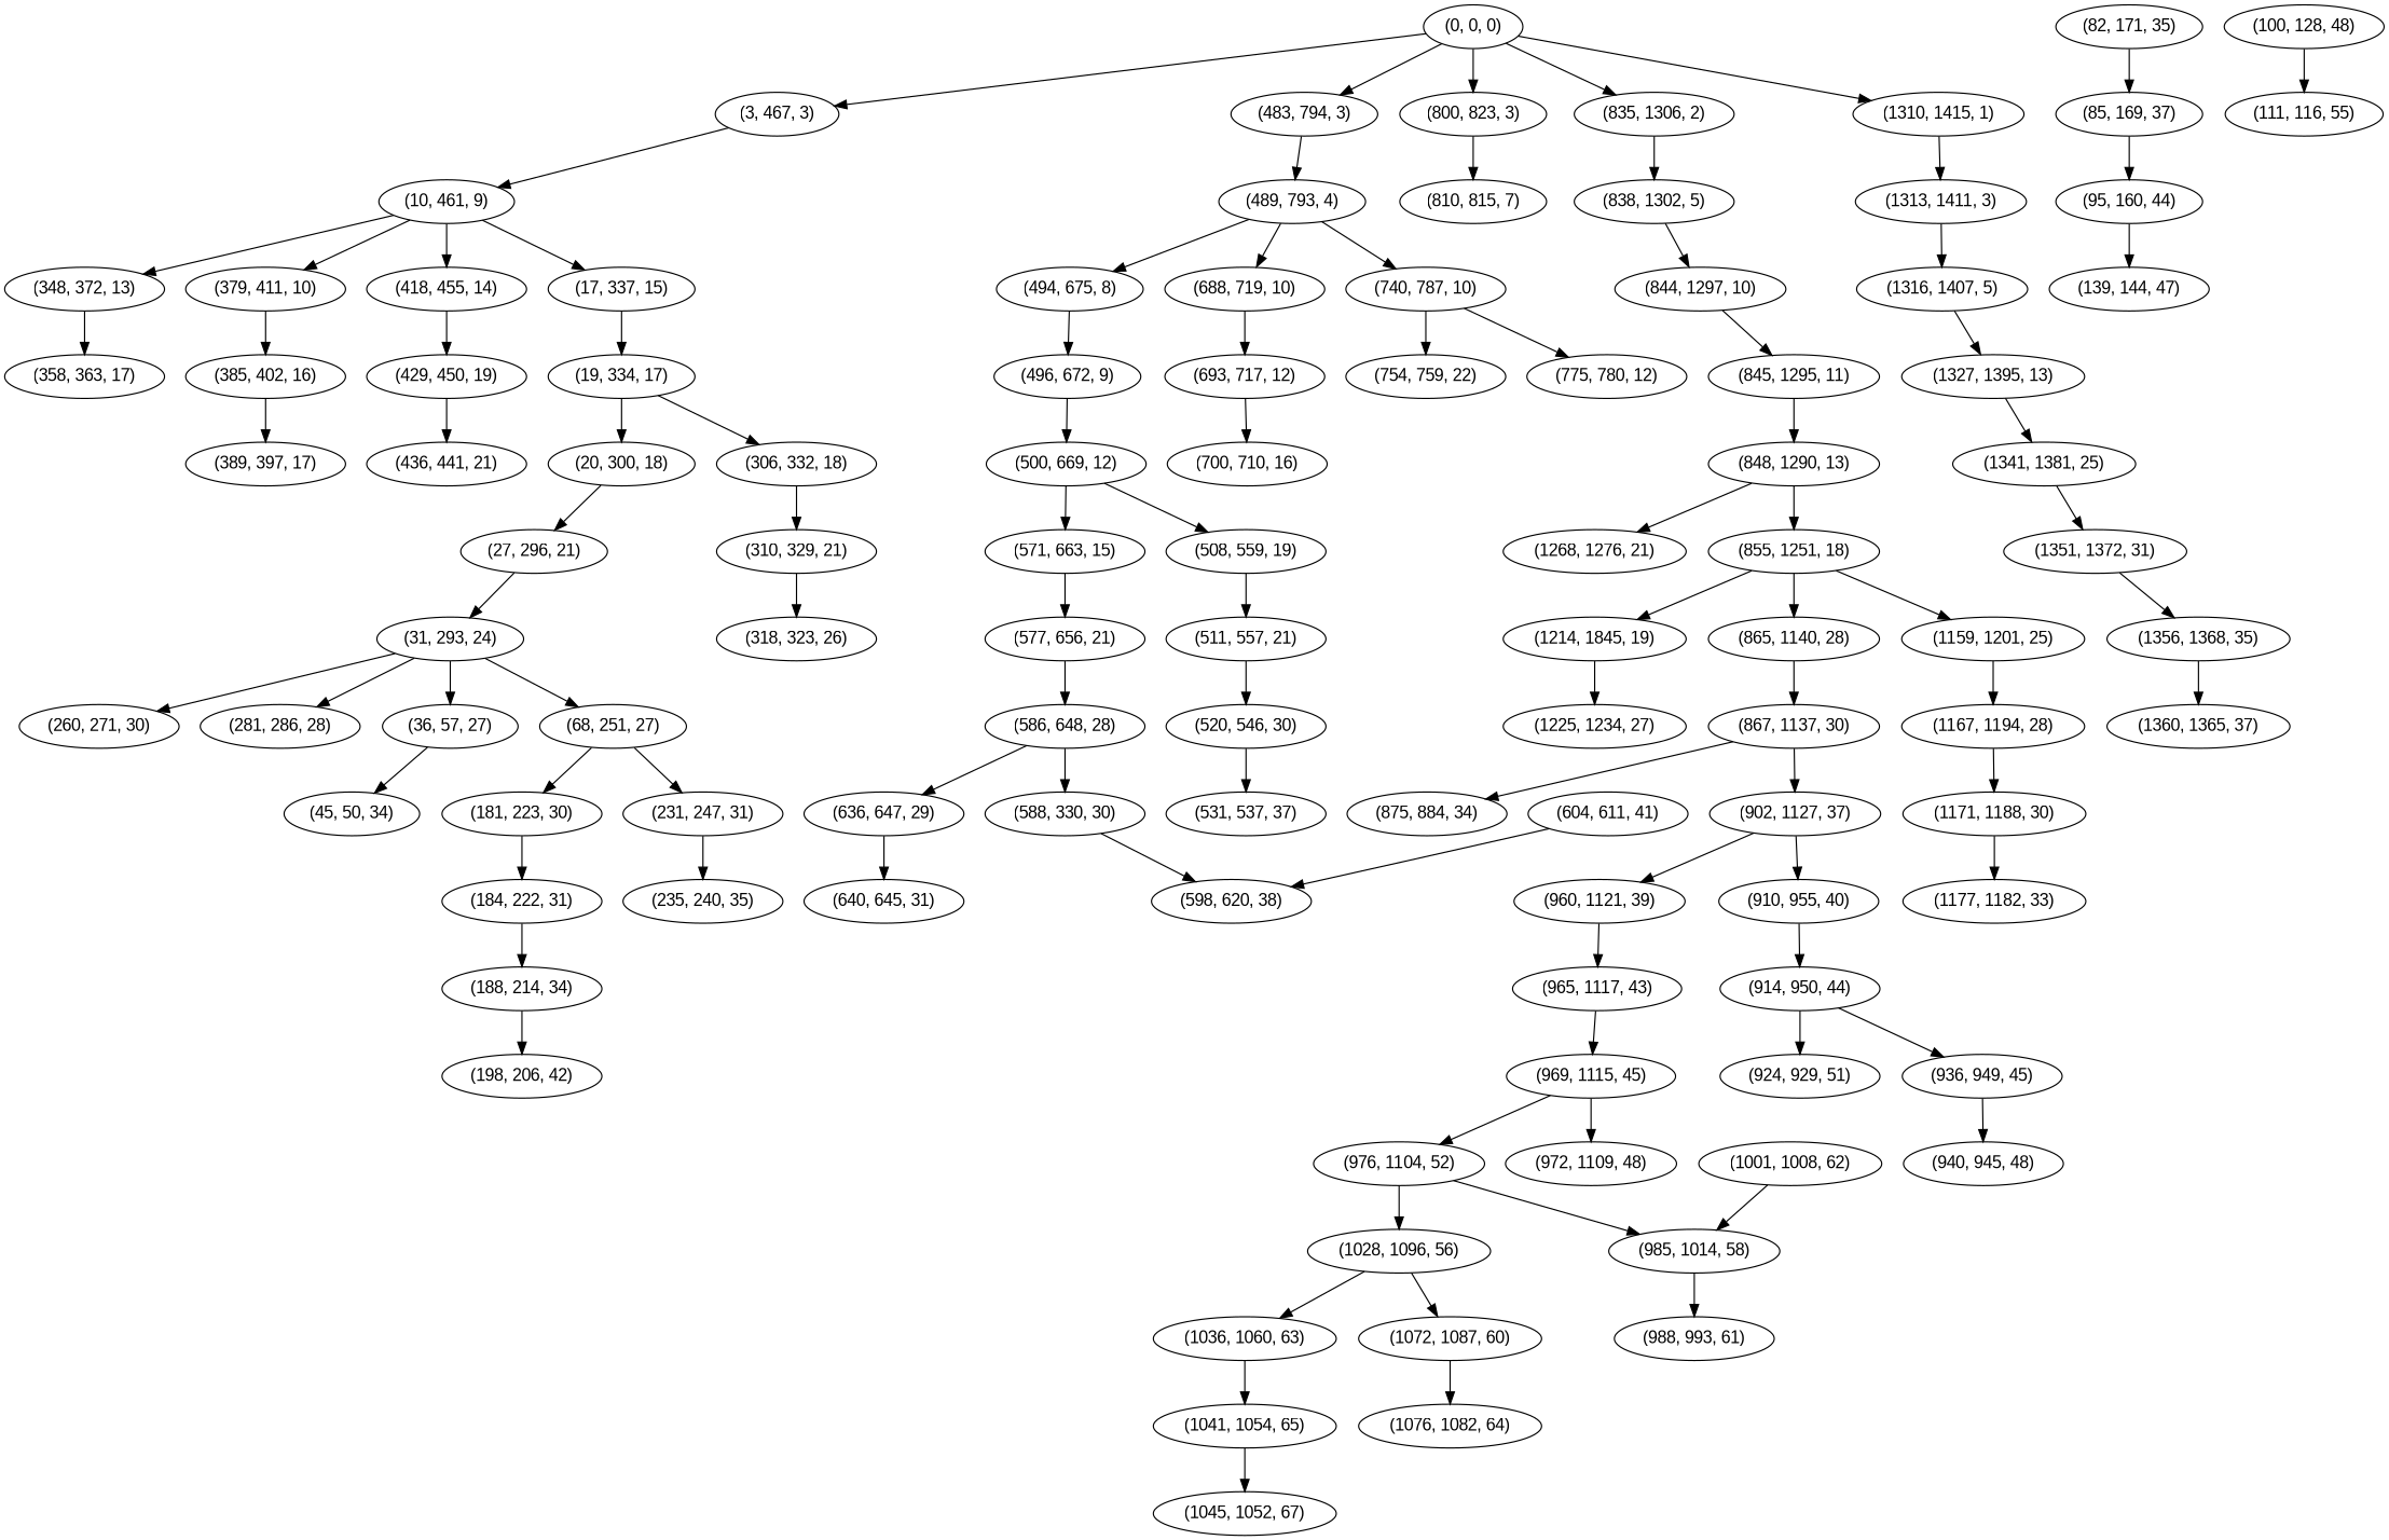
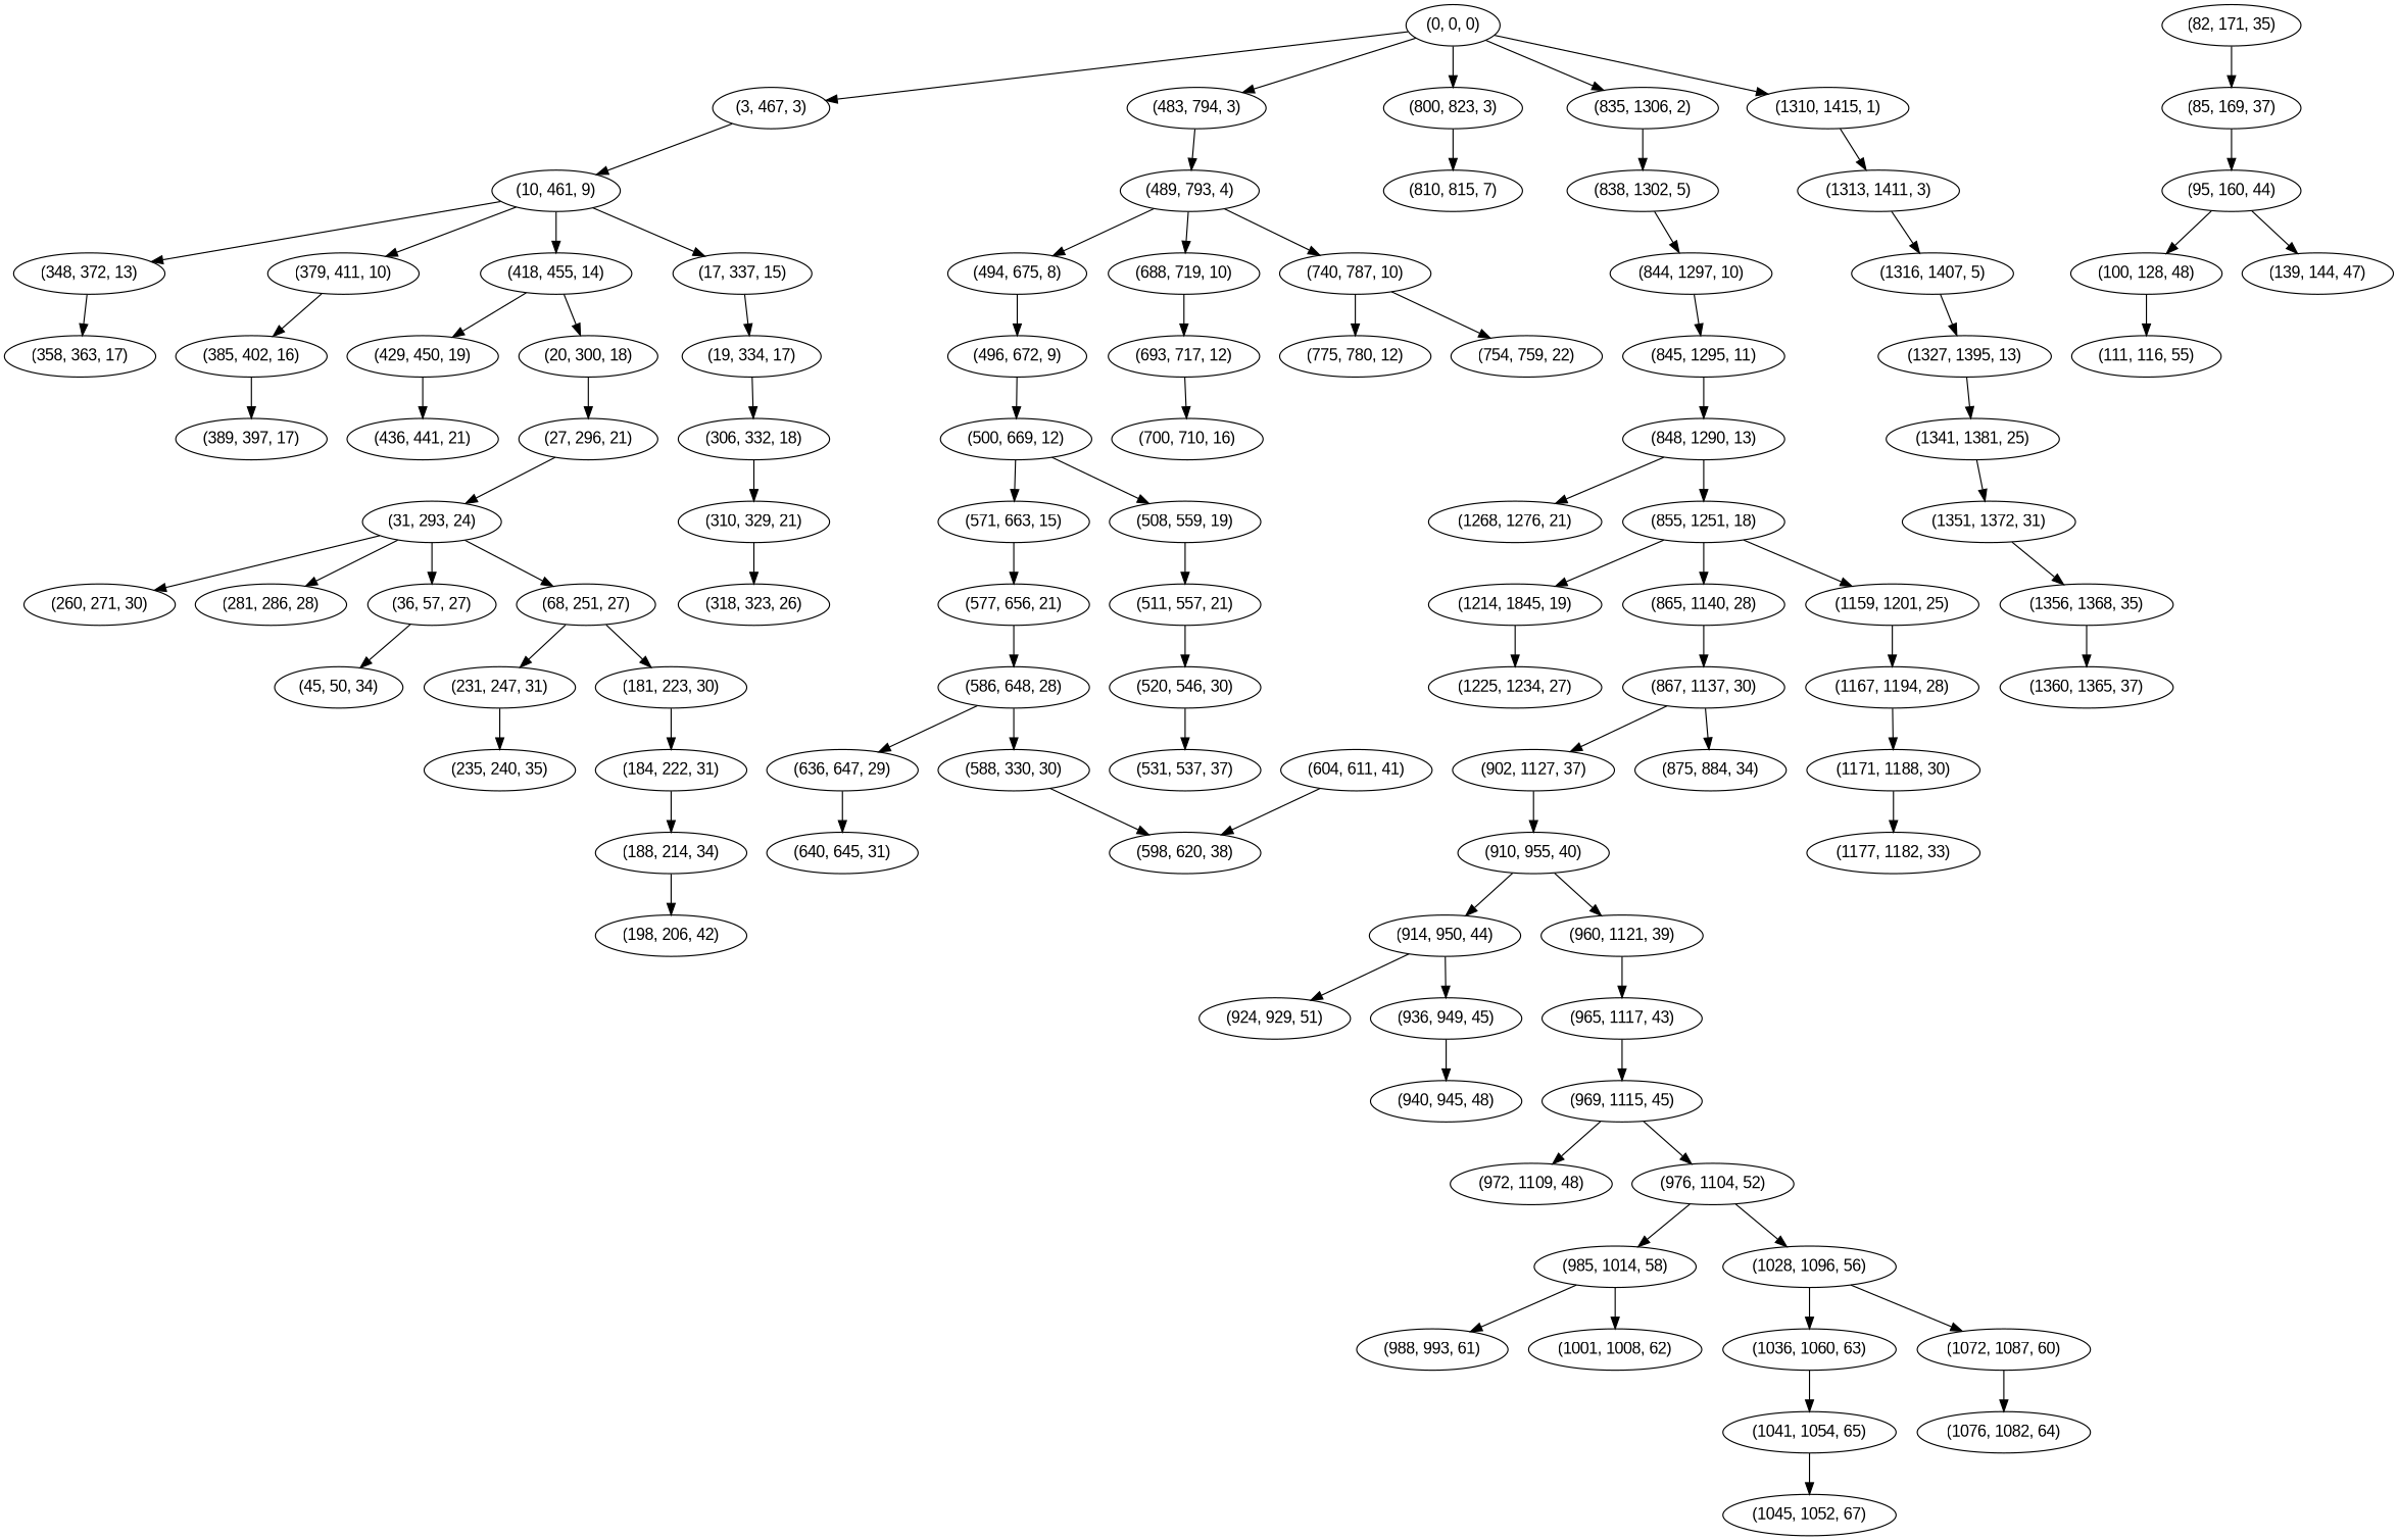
  digraph {
    fontname="Liberation Sans"
    node [fontname="Liberation Sans"]
    edge [fontname="Liberation Sans"]
    "(0, 0, 0)"
    "(3, 467, 3)"
    "(483, 794, 3)"
    "(800, 823, 3)"
    "(835, 1306, 2)"
    "(1310, 1415, 1)"
    "(10, 461, 9)"
    "(489, 793, 4)"
    "(810, 815, 7)"
    "(838, 1302, 5)"
    "(1313, 1411, 3)"
    "(17, 337, 15)"
    "(348, 372, 13)"
    "(379, 411, 10)"
    "(418, 455, 14)"
    "(19, 334, 17)"
    "(358, 363, 17)"
    "(385, 402, 16)"
    "(429, 450, 19)"
    "(20, 300, 18)"
    "(306, 332, 18)"
    "(27, 296, 21)"
    "(310, 329, 21)"
    "(31, 293, 24)"
    "(36, 57, 27)"
    "(68, 251, 27)"
    "(260, 271, 30)"
    "(281, 286, 28)"
    "(45, 50, 34)"
    "(181, 223, 30)"
    "(231, 247, 31)"
    "(82, 171, 35)"
    "(85, 169, 37)"
    "(184, 222, 31)"
    "(235, 240, 35)"
    "(95, 160, 44)"
    "(100, 128, 48)"
    "(139, 144, 47)"
    "(111, 116, 55)"
    "(188, 214, 34)"
    "(198, 206, 42)"
    "(318, 323, 26)"
    "(389, 397, 17)"
    "(436, 441, 21)"
    "(494, 675, 8)"
    "(688, 719, 10)"
    "(740, 787, 10)"
    "(496, 672, 9)"
    "(693, 717, 12)"
    "(754, 759, 22)"
    "(775, 780, 12)"
    "(500, 669, 12)"
    "(508, 559, 19)"
    "(571, 663, 15)"
    "(511, 557, 21)"
    "(577, 656, 21)"
    "(520, 546, 30)"
    "(531, 537, 37)"
    "(586, 648, 28)"
    n60 [label="(588, 330, 30)"]
    "(636, 647, 29)"
    "(598, 620, 38)"
    "(640, 645, 31)"
    "(604, 611, 41)"
    "(700, 710, 16)"
    "(844, 1297, 10)"
    "(845, 1295, 11)"
    "(848, 1290, 13)"
    "(855, 1251, 18)"
    "(1268, 1276, 21)"
    "(865, 1140, 28)"
    "(1159, 1201, 25)"
    n73 [label="(1214, 1845, 19)"]
    "(867, 1137, 30)"
    "(1167, 1194, 28)"
    "(1225, 1234, 27)"
    "(875, 884, 34)"
    "(902, 1127, 37)"
    "(910, 955, 40)"
    "(960, 1121, 39)"
    "(914, 950, 44)"
    "(965, 1117, 43)"
    "(924, 929, 51)"
    "(936, 949, 45)"
    "(940, 945, 48)"
    "(969, 1115, 45)"
    "(972, 1109, 48)"
    "(976, 1104, 52)"
    "(985, 1014, 58)"
    "(1028, 1096, 56)"
    "(988, 993, 61)"
    "(1001, 1008, 62)"
    "(1036, 1060, 63)"
    "(1072, 1087, 60)"
    "(1041, 1054, 65)"
    "(1076, 1082, 64)"
    "(1045, 1052, 67)"
    "(1171, 1188, 30)"
    "(1177, 1182, 33)"
    "(1316, 1407, 5)"
    "(1327, 1395, 13)"
    "(1341, 1381, 25)"
    "(1351, 1372, 31)"
    "(1356, 1368, 35)"
    "(1360, 1365, 37)"
    "(0, 0, 0)" -> "(3, 467, 3)"
    "(0, 0, 0)" -> "(483, 794, 3)"
    "(0, 0, 0)" -> "(800, 823, 3)"
    "(0, 0, 0)" -> "(835, 1306, 2)"
    "(0, 0, 0)" -> "(1310, 1415, 1)"
    "(3, 467, 3)" -> "(10, 461, 9)"
    "(483, 794, 3)" -> "(489, 793, 4)"
    "(800, 823, 3)" -> "(810, 815, 7)"
    "(835, 1306, 2)" -> "(838, 1302, 5)"
    "(1310, 1415, 1)" -> "(1313, 1411, 3)"
    "(10, 461, 9)" -> "(17, 337, 15)"
    "(10, 461, 9)" -> "(348, 372, 13)"
    "(10, 461, 9)" -> "(379, 411, 10)"
    "(10, 461, 9)" -> "(418, 455, 14)"
    "(489, 793, 4)" -> "(494, 675, 8)"
    "(489, 793, 4)" -> "(688, 719, 10)"
    "(489, 793, 4)" -> "(740, 787, 10)"
    "(838, 1302, 5)" -> "(844, 1297, 10)"
    "(1313, 1411, 3)" -> "(1316, 1407, 5)"
    "(17, 337, 15)" -> "(19, 334, 17)"
    "(348, 372, 13)" -> "(358, 363, 17)"
    "(379, 411, 10)" -> "(385, 402, 16)"
    "(418, 455, 14)" -> "(429, 450, 19)"
-   "(19, 334, 17)" -> "(20, 300, 18)"
+   "(418, 455, 14)" -> "(20, 300, 18)"
    "(19, 334, 17)" -> "(306, 332, 18)"
    "(385, 402, 16)" -> "(389, 397, 17)"
    "(429, 450, 19)" -> "(436, 441, 21)"
    "(20, 300, 18)" -> "(27, 296, 21)"
    "(306, 332, 18)" -> "(310, 329, 21)"
    "(27, 296, 21)" -> "(31, 293, 24)"
    "(310, 329, 21)" -> "(318, 323, 26)"
    "(31, 293, 24)" -> "(36, 57, 27)"
    "(31, 293, 24)" -> "(68, 251, 27)"
    "(31, 293, 24)" -> "(260, 271, 30)"
    "(31, 293, 24)" -> "(281, 286, 28)"
    "(36, 57, 27)" -> "(45, 50, 34)"
    "(68, 251, 27)" -> "(181, 223, 30)"
    "(68, 251, 27)" -> "(231, 247, 31)"
    "(181, 223, 30)" -> "(184, 222, 31)"
    "(231, 247, 31)" -> "(235, 240, 35)"
    "(82, 171, 35)" -> "(85, 169, 37)"
    "(85, 169, 37)" -> "(95, 160, 44)"
    "(184, 222, 31)" -> "(188, 214, 34)"
+   "(95, 160, 44)" -> "(100, 128, 48)"
    "(95, 160, 44)" -> "(139, 144, 47)"
    "(100, 128, 48)" -> "(111, 116, 55)"
    "(188, 214, 34)" -> "(198, 206, 42)"
    "(494, 675, 8)" -> "(496, 672, 9)"
    "(688, 719, 10)" -> "(693, 717, 12)"
    "(740, 787, 10)" -> "(754, 759, 22)"
    "(740, 787, 10)" -> "(775, 780, 12)"
    "(496, 672, 9)" -> "(500, 669, 12)"
    "(693, 717, 12)" -> "(700, 710, 16)"
    "(500, 669, 12)" -> "(508, 559, 19)"
    "(500, 669, 12)" -> "(571, 663, 15)"
    "(508, 559, 19)" -> "(511, 557, 21)"
    "(571, 663, 15)" -> "(577, 656, 21)"
    "(511, 557, 21)" -> "(520, 546, 30)"
    "(577, 656, 21)" -> "(586, 648, 28)"
    "(520, 546, 30)" -> "(531, 537, 37)"
    "(586, 648, 28)" -> n60
    "(586, 648, 28)" -> "(636, 647, 29)"
    n60 -> "(598, 620, 38)"
    "(636, 647, 29)" -> "(640, 645, 31)"
    "(604, 611, 41)" -> "(598, 620, 38)"
    "(844, 1297, 10)" -> "(845, 1295, 11)"
    "(845, 1295, 11)" -> "(848, 1290, 13)"
    "(848, 1290, 13)" -> "(855, 1251, 18)"
    "(848, 1290, 13)" -> "(1268, 1276, 21)"
    "(855, 1251, 18)" -> "(865, 1140, 28)"
    "(855, 1251, 18)" -> "(1159, 1201, 25)"
    "(855, 1251, 18)" -> n73
    "(865, 1140, 28)" -> "(867, 1137, 30)"
    "(1159, 1201, 25)" -> "(1167, 1194, 28)"
    n73 -> "(1225, 1234, 27)"
    "(867, 1137, 30)" -> "(875, 884, 34)"
    "(867, 1137, 30)" -> "(902, 1127, 37)"
    "(1167, 1194, 28)" -> "(1171, 1188, 30)"
    "(902, 1127, 37)" -> "(910, 955, 40)"
-   "(902, 1127, 37)" -> "(960, 1121, 39)"
+   "(910, 955, 40)" -> "(960, 1121, 39)"
    "(910, 955, 40)" -> "(914, 950, 44)"
    "(960, 1121, 39)" -> "(965, 1117, 43)"
    "(914, 950, 44)" -> "(924, 929, 51)"
    "(914, 950, 44)" -> "(936, 949, 45)"
    "(965, 1117, 43)" -> "(969, 1115, 45)"
    "(936, 949, 45)" -> "(940, 945, 48)"
    "(969, 1115, 45)" -> "(972, 1109, 48)"
    "(969, 1115, 45)" -> "(976, 1104, 52)"
    "(976, 1104, 52)" -> "(985, 1014, 58)"
    "(976, 1104, 52)" -> "(1028, 1096, 56)"
    "(985, 1014, 58)" -> "(988, 993, 61)"
-   "(1001, 1008, 62)" -> "(985, 1014, 58)"
+   "(985, 1014, 58)" -> "(1001, 1008, 62)"
    "(1028, 1096, 56)" -> "(1036, 1060, 63)"
    "(1028, 1096, 56)" -> "(1072, 1087, 60)"
    "(1036, 1060, 63)" -> "(1041, 1054, 65)"
    "(1072, 1087, 60)" -> "(1076, 1082, 64)"
    "(1041, 1054, 65)" -> "(1045, 1052, 67)"
    "(1171, 1188, 30)" -> "(1177, 1182, 33)"
    "(1316, 1407, 5)" -> "(1327, 1395, 13)"
    "(1327, 1395, 13)" -> "(1341, 1381, 25)"
    "(1341, 1381, 25)" -> "(1351, 1372, 31)"
    "(1351, 1372, 31)" -> "(1356, 1368, 35)"
    "(1356, 1368, 35)" -> "(1360, 1365, 37)"
  }
